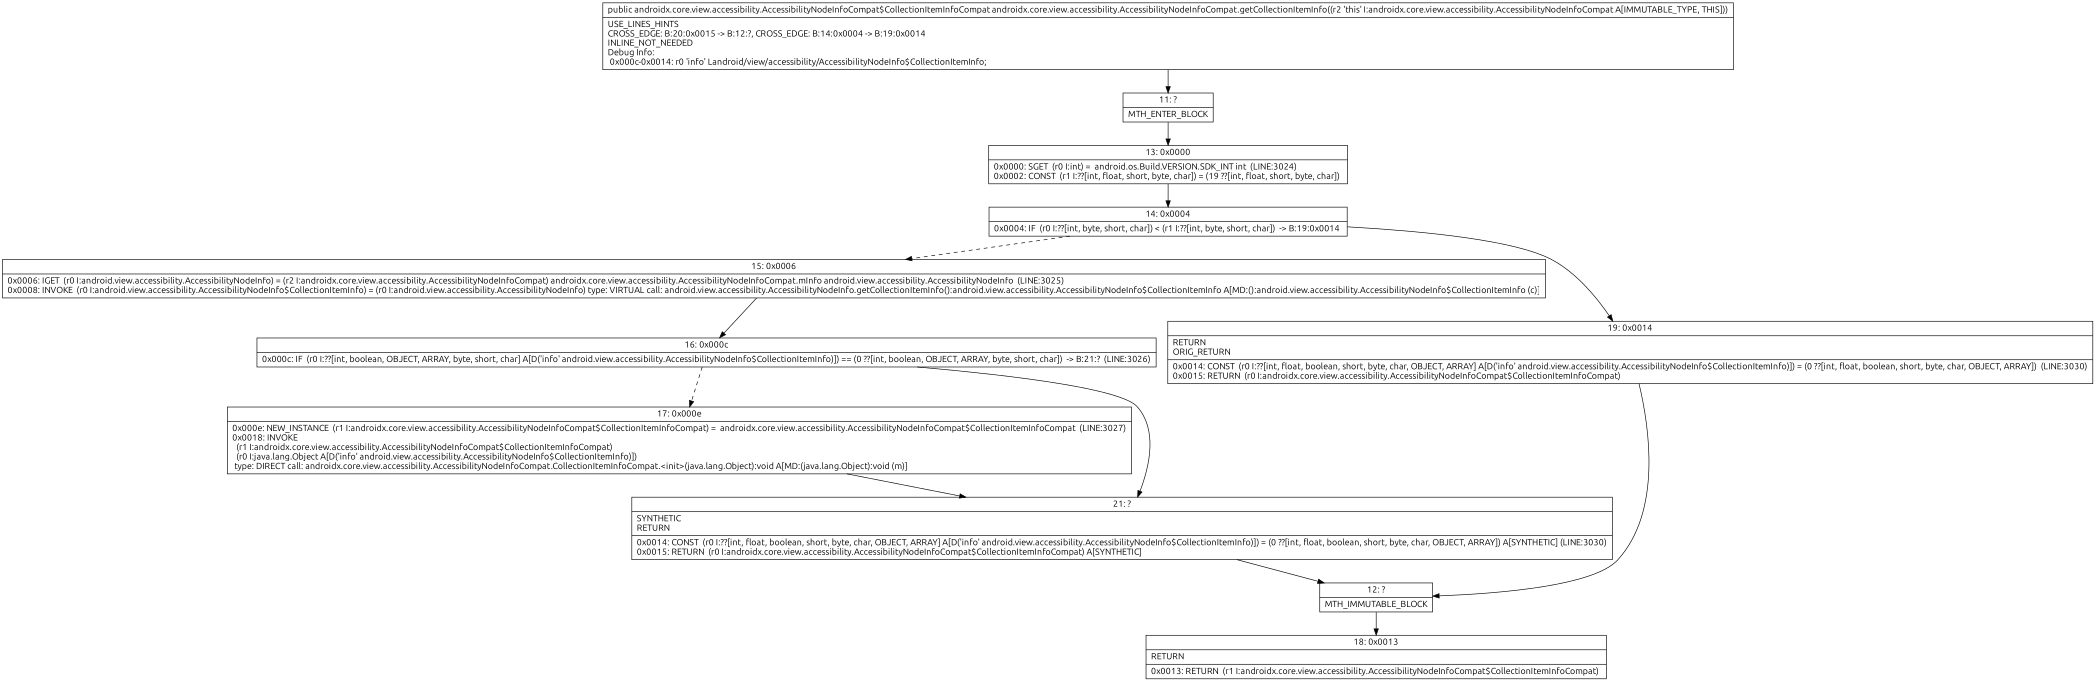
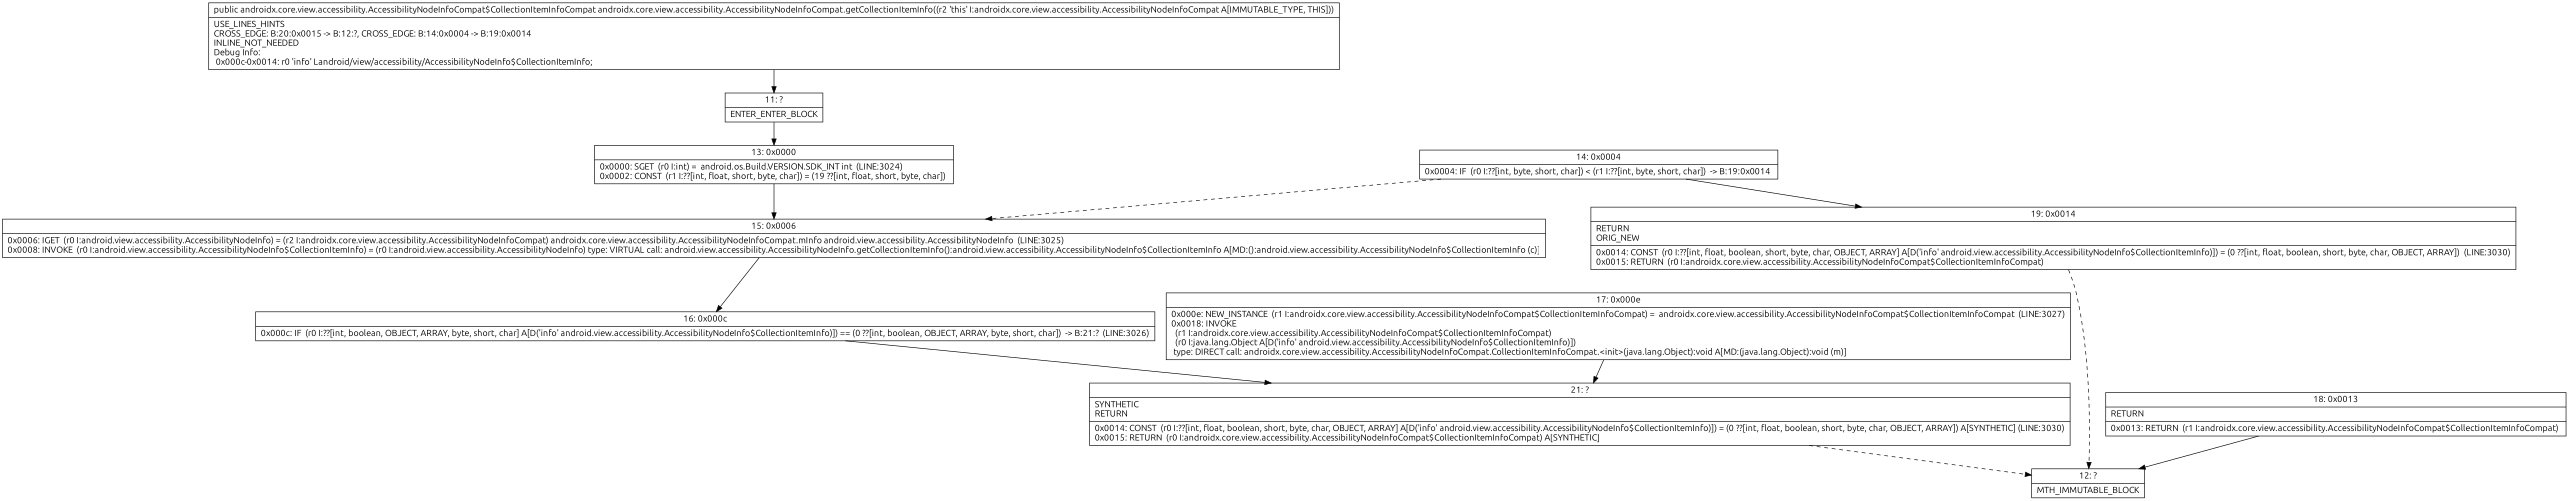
  digraph {
    fontname=Ubuntu
    node [fontname=Ubuntu shape=record]
    edge [fontname=Ubuntu]
-   n1 [label="{11\:\ ?|MTH_ENTER_BLOCK\l}"]
+   n1 [label="{11\:\ ?|ENTER_ENTER_BLOCK\l}"]
    n2 [label="{13\:\ 0x0000|0x0000: SGET  (r0 I:int) =  android.os.Build.VERSION.SDK_INT int  (LINE:3024)\l0x0002: CONST  (r1 I:??[int, float, short, byte, char]) = (19 ??[int, float, short, byte, char]) \l}"]
    n3 [label="{14\:\ 0x0004|0x0004: IF  (r0 I:??[int, byte, short, char]) \< (r1 I:??[int, byte, short, char])  \-\> B:19:0x0014 \l}"]
    n4 [label="{15\:\ 0x0006|0x0006: IGET  (r0 I:android.view.accessibility.AccessibilityNodeInfo) = (r2 I:androidx.core.view.accessibility.AccessibilityNodeInfoCompat) androidx.core.view.accessibility.AccessibilityNodeInfoCompat.mInfo android.view.accessibility.AccessibilityNodeInfo  (LINE:3025)\l0x0008: INVOKE  (r0 I:android.view.accessibility.AccessibilityNodeInfo$CollectionItemInfo) = (r0 I:android.view.accessibility.AccessibilityNodeInfo) type: VIRTUAL call: android.view.accessibility.AccessibilityNodeInfo.getCollectionItemInfo():android.view.accessibility.AccessibilityNodeInfo$CollectionItemInfo A[MD:():android.view.accessibility.AccessibilityNodeInfo$CollectionItemInfo (c)]\l}"]
-   n5 [label="{19\:\ 0x0014|RETURN\lORIG_RETURN\l|0x0014: CONST  (r0 I:??[int, float, boolean, short, byte, char, OBJECT, ARRAY] A[D('info' android.view.accessibility.AccessibilityNodeInfo$CollectionItemInfo)]) = (0 ??[int, float, boolean, short, byte, char, OBJECT, ARRAY])  (LINE:3030)\l0x0015: RETURN  (r0 I:androidx.core.view.accessibility.AccessibilityNodeInfoCompat$CollectionItemInfoCompat) \l}"]
+   n5 [label="{19\:\ 0x0014|RETURN\lORIG_NEW\l|0x0014: CONST  (r0 I:??[int, float, boolean, short, byte, char, OBJECT, ARRAY] A[D('info' android.view.accessibility.AccessibilityNodeInfo$CollectionItemInfo)]) = (0 ??[int, float, boolean, short, byte, char, OBJECT, ARRAY])  (LINE:3030)\l0x0015: RETURN  (r0 I:androidx.core.view.accessibility.AccessibilityNodeInfoCompat$CollectionItemInfoCompat) \l}"]
    n6 [label="{16\:\ 0x000c|0x000c: IF  (r0 I:??[int, boolean, OBJECT, ARRAY, byte, short, char] A[D('info' android.view.accessibility.AccessibilityNodeInfo$CollectionItemInfo)]) == (0 ??[int, boolean, OBJECT, ARRAY, byte, short, char])  \-\> B:21:?  (LINE:3026)\l}"]
    n7 [label="{12\:\ ?|MTH_IMMUTABLE_BLOCK\l}"]
    n8 [label="{17\:\ 0x000e|0x000e: NEW_INSTANCE  (r1 I:androidx.core.view.accessibility.AccessibilityNodeInfoCompat$CollectionItemInfoCompat) =  androidx.core.view.accessibility.AccessibilityNodeInfoCompat$CollectionItemInfoCompat  (LINE:3027)\l0x0018: INVOKE  \l  (r1 I:androidx.core.view.accessibility.AccessibilityNodeInfoCompat$CollectionItemInfoCompat)\l  (r0 I:java.lang.Object A[D('info' android.view.accessibility.AccessibilityNodeInfo$CollectionItemInfo)])\l type: DIRECT call: androidx.core.view.accessibility.AccessibilityNodeInfoCompat.CollectionItemInfoCompat.\<init\>(java.lang.Object):void A[MD:(java.lang.Object):void (m)]\l}"]
    n9 [label="{21\:\ ?|SYNTHETIC\lRETURN\l|0x0014: CONST  (r0 I:??[int, float, boolean, short, byte, char, OBJECT, ARRAY] A[D('info' android.view.accessibility.AccessibilityNodeInfo$CollectionItemInfo)]) = (0 ??[int, float, boolean, short, byte, char, OBJECT, ARRAY]) A[SYNTHETIC] (LINE:3030)\l0x0015: RETURN  (r0 I:androidx.core.view.accessibility.AccessibilityNodeInfoCompat$CollectionItemInfoCompat) A[SYNTHETIC]\l}"]
    n10 [label="{18\:\ 0x0013|RETURN\l|0x0013: RETURN  (r1 I:androidx.core.view.accessibility.AccessibilityNodeInfoCompat$CollectionItemInfoCompat) \l}"]
    n11 [label="{public androidx.core.view.accessibility.AccessibilityNodeInfoCompat$CollectionItemInfoCompat androidx.core.view.accessibility.AccessibilityNodeInfoCompat.getCollectionItemInfo((r2 'this' I:androidx.core.view.accessibility.AccessibilityNodeInfoCompat A[IMMUTABLE_TYPE, THIS]))  | USE_LINES_HINTS\lCROSS_EDGE: B:20:0x0015 \-\> B:12:?, CROSS_EDGE: B:14:0x0004 \-\> B:19:0x0014\lINLINE_NOT_NEEDED\lDebug Info:\l  0x000c\-0x0014: r0 'info' Landroid\/view\/accessibility\/AccessibilityNodeInfo$CollectionItemInfo;\l}"]
    n1 -> n2
-   n2 -> n3
+   n2 -> n4
    n3 -> n4 [style=dashed]
    n3 -> n5
    n4 -> n6
-   n5 -> n7
-   n6 -> n8 [style=dashed]
+   n5 -> n7 [style=dashed]
    n6 -> n9
    n8 -> n9
-   n9 -> n7
-   n7 -> n10
+   n9 -> n7 [style=dashed]
+   n10 -> n7
    n11 -> n1
  }
